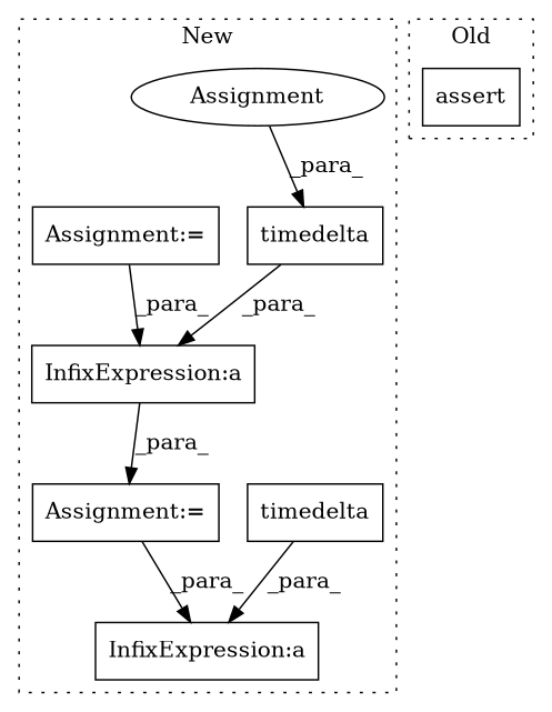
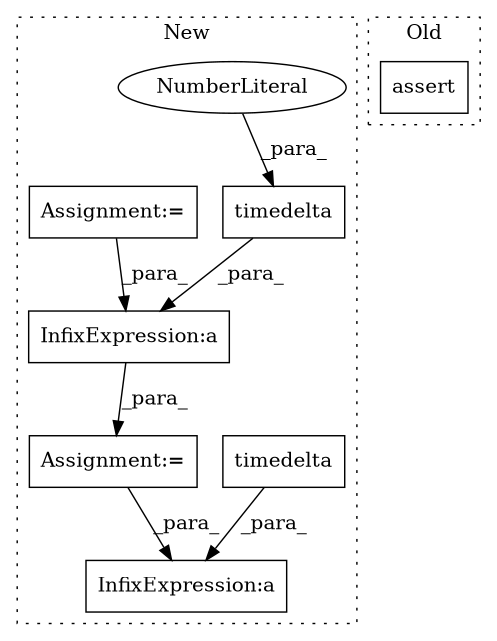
  digraph {
    node [a=32 l=1 shape=box]
    n1 [l="10,1" label=timedelta s="5896,5907"]
    n2 [a=27 l=3 label="InfixExpression:a" s=5927]
-   n3 [a=34 label=Assignment s=5906 shape=ellipse]
+   n3 [a=34 label=NumberLiteral s=5906 shape=ellipse]
    n4 [a=27 l=3 label="InfixExpression:a" s=5893]
    n5 [l="10,1" label=timedelta s="5930,5941"]
    n6 [a=7 label="Assignment:=" s=5888]
    n7 [a=7 label="Assignment:=" s=5846]
    n8 [l="12,1" label=assert s="6745,6770"]
    subgraph cluster_1 {
      label=New
      style=dotted
      n1
      n2
      n3
      n4
      n5
      n6
      n7
    }
    subgraph cluster_2 {
      label=Old
      style=dotted
      n8
    }
    n1 -> n4 [label=_para_]
    n3 -> n1 [label=_para_]
    n4 -> n6 [label=_para_]
    n5 -> n2 [label=_para_]
    n6 -> n2 [label=_para_]
    n7 -> n4 [label=_para_]
  }
